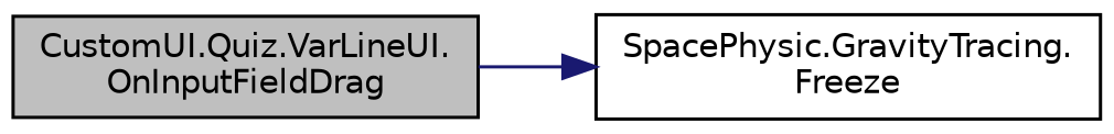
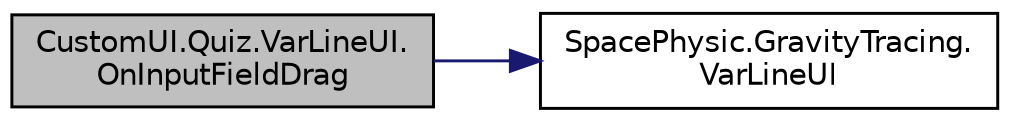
  digraph {
    rankdir=LR
    node [color=black fontname=Helvetica fontsize=10 shape=record style=filled]
    n1 [fillcolor=grey75 fontcolor=black height=0.2 label="CustomUI.Quiz.VarLineUI.\lOnInputFieldDrag" width=0.4]
-   n2 [fillcolor=white height=0.2 label="SpacePhysic.GravityTracing.\lFreeze" width=0.4]
+   n2 [fillcolor=white height=0.2 label="SpacePhysic.GravityTracing.\lVarLineUI" width=0.4]
    n1 -> n2 [color=midnightblue fontname=Helvetica fontsize=10 labelfontname=Helvetica labelfontsize=10 style=solid]
  }
